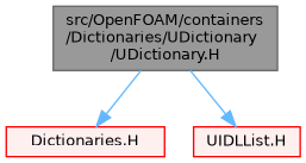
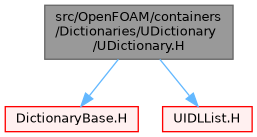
  digraph {
    node [color=red fillcolor="#FFF0F0" fontname=Helvetica fontsize=10 shape=box style=filled]
    edge [color=steelblue1 fontname=Helvetica fontsize=10 labelfontname=Helvetica labelfontsize=10 style=solid]
    n1 [color=gray40 fillcolor=grey60 fontcolor=black height=0.2 label="src/OpenFOAM/containers\l/Dictionaries/UDictionary\l/UDictionary.H" width=0.4]
-   n2 [height=0.2 label="Dictionaries.H" width=0.4]
+   n2 [height=0.2 label="DictionaryBase.H" width=0.4]
    n3 [height=0.2 label="UIDLList.H" width=0.4]
    n1 -> n2
    n1 -> n3
  }
